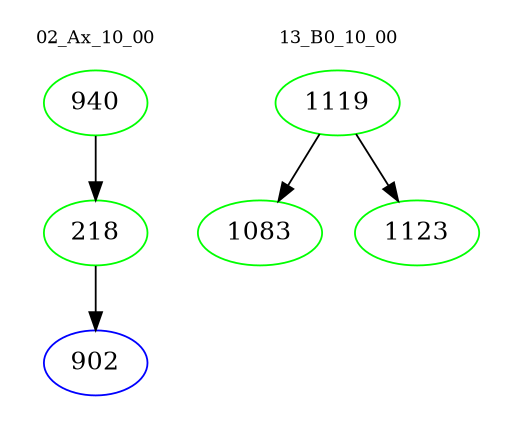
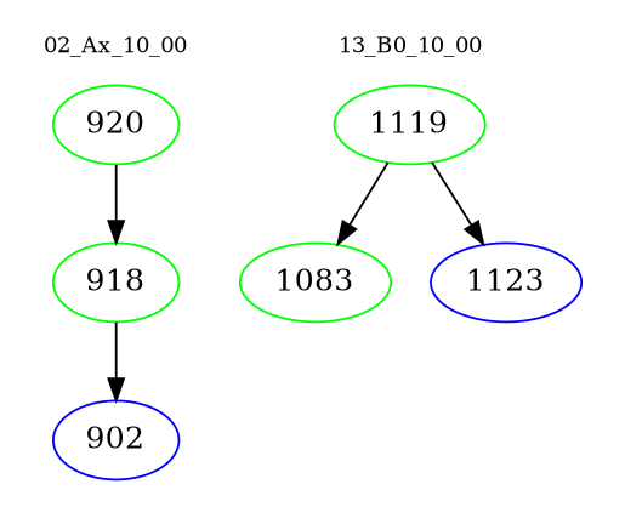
  digraph {
    node [color=green]
    edge [color=black]
-   n1 [label=218]
+   n1 [label=918]
    n2 [color=blue label=902]
-   n3 [label=940]
+   n3 [label=920]
    n4 [label=1119]
    n5 [label=1083]
-   n6 [label=1123]
+   n6 [color=blue label=1123]
    subgraph cluster_1 {
      color=white
      fontsize=10
      label="02_Ax_10_00"
      n1
      n2
      n3
    }
    subgraph cluster_2 {
      color=white
      fontsize=10
      label="13_B0_10_00"
      n4
      n5
      n6
    }
    n1 -> n2
    n3 -> n1
    n4 -> n5
    n4 -> n6
  }
